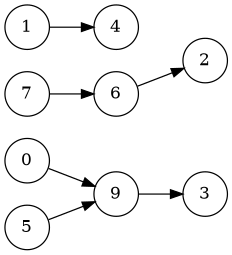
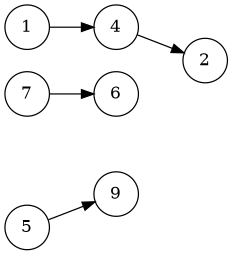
  digraph {
    rankdir=LR
    node [shape=circle]
-   0
    9
-   3
    1
    4
    2
    7
    6
    5
-   0 -> 9
-   9 -> 3
    1 -> 4
-   6 -> 2
+   4 -> 2
    7 -> 6
    5 -> 9
  }
